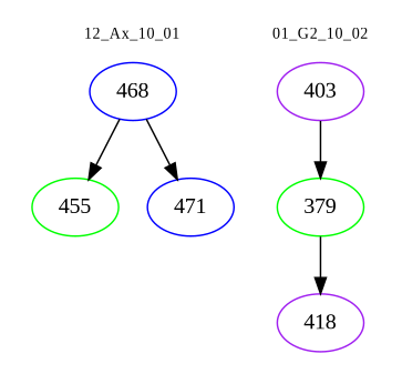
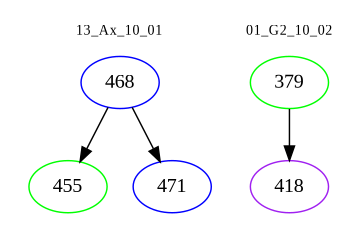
  digraph {
    fontname="Liberation Serif"
    node [color=blue fontname="Liberation Serif"]
    edge [color=black fontname="Liberation Serif"]
    n1 [label=468]
    n2 [color=green label=455]
    n3 [label=471]
-   n4 [color=purple label=403]
    n5 [color=green label=379]
    n6 [color=purple label=418]
    subgraph cluster_1 {
      color=white
      fontsize=10
-     label="12_Ax_10_01"
+     label="13_Ax_10_01"
      n1
      n2
      n3
    }
    subgraph cluster_2 {
      color=white
      fontsize=10
      label="01_G2_10_02"
-     n4
      n5
      n6
    }
    n1 -> n2
    n1 -> n3
-   n4 -> n5
    n5 -> n6
  }
